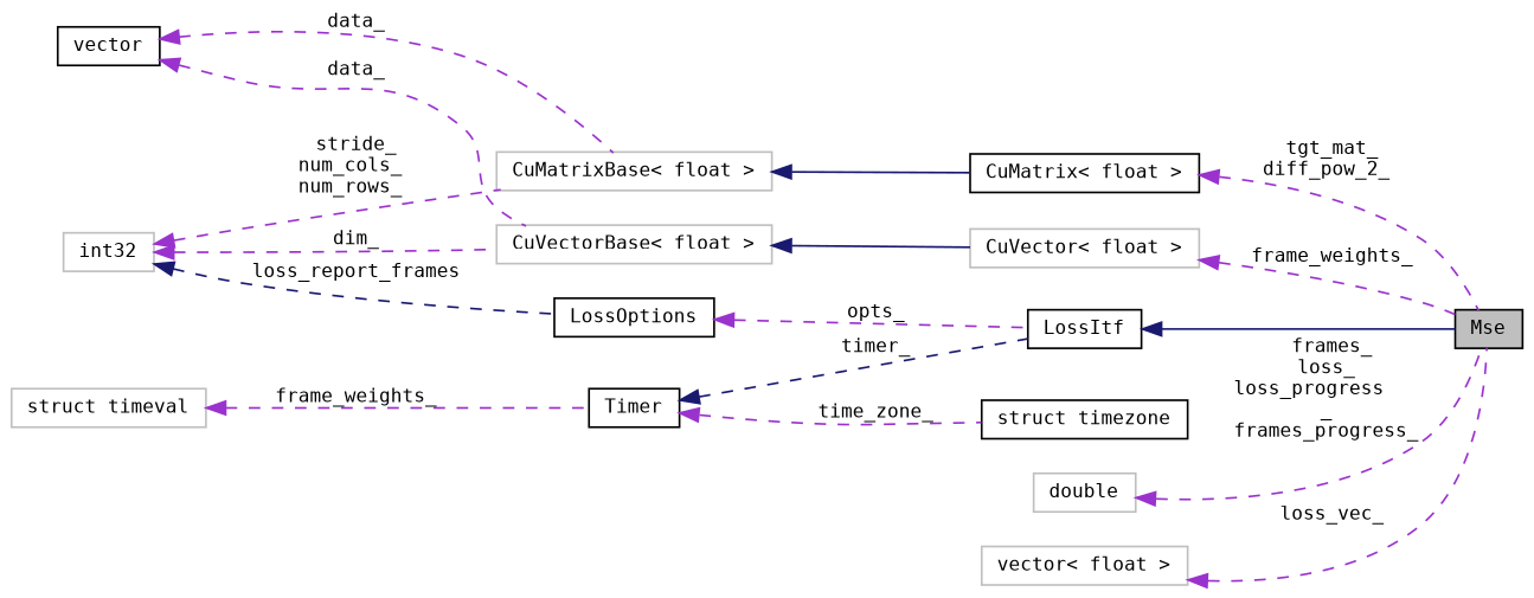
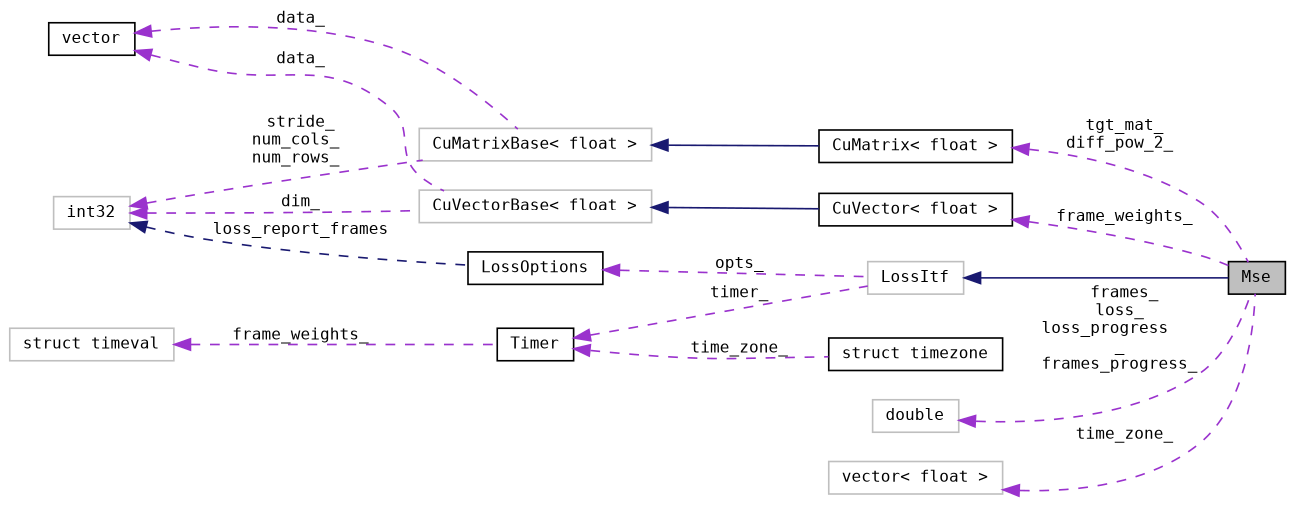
  digraph {
    fontname="DejaVu Sans Mono"
    rankdir=LR
    node [color=black fillcolor=white fontname="DejaVu Sans Mono" fontsize=10 shape=record style=filled]
    edge [color=darkorchid3 dir=back fontname="DejaVu Sans Mono" fontsize=10 labelfontname=Helvetica labelfontsize=10 style=dashed]
    n1 [fillcolor=grey75 fontcolor=black height=0.2 label=Mse width=0.4]
-   n2 [height=0.2 label=LossItf width=0.4]
+   n2 [color=grey75 height=0.2 label=LossItf width=0.4]
    n3 [height=0.2 label=LossOptions width=0.4]
    n4 [color=grey75 height=0.2 label=int32 width=0.4]
    n5 [color=grey75 height=0.2 label="CuMatrixBase\< float \>" width=0.4]
    n6 [color=grey75 height=0.2 label="CuVectorBase\< float \>" width=0.4]
    n7 [height=0.2 label="CuMatrix\< float \>" width=0.4]
-   n8 [color=grey75 height=0.2 label="CuVector\< float \>" width=0.4]
+   n8 [height=0.2 label="CuVector\< float \>" width=0.4]
    n9 [height=0.2 label=Timer width=0.4]
    n10 [height=0.2 label="struct timezone" width=0.4]
    n11 [color=grey75 height=0.2 label="struct timeval" width=0.4]
    n12 [color=grey75 height=0.2 label=double width=0.4]
    n13 [height=0.2 label=vector width=0.4]
    n14 [color=grey75 height=0.2 label="vector\< float \>" width=0.4]
    n2 -> n1 [color=midnightblue style=solid]
    n3 -> n2 [label=" opts_"]
    n4 -> n3 [color=midnightblue label=" loss_report_frames"]
    n4 -> n5 [label=" stride_\nnum_cols_\nnum_rows_"]
    n4 -> n6 [label=" dim_"]
    n5 -> n7 [color=midnightblue style=solid]
    n6 -> n8 [color=midnightblue style=solid]
    n7 -> n1 [label=" tgt_mat_\ndiff_pow_2_"]
    n8 -> n1 [label=" frame_weights_"]
-   n9 -> n2 [color=midnightblue label=" timer_"]
+   n9 -> n2 [label=" timer_"]
    n9 -> n10 [label=" time_zone_"]
    n11 -> n9 [label=" frame_weights_"]
    n12 -> n1 [label=" frames_\nloss_\nloss_progress\l_\nframes_progress_"]
    n13 -> n5 [label=" data_"]
    n13 -> n6 [label=" data_"]
-   n14 -> n1 [label=" loss_vec_"]
+   n14 -> n1 [label=" time_zone_"]
  }
